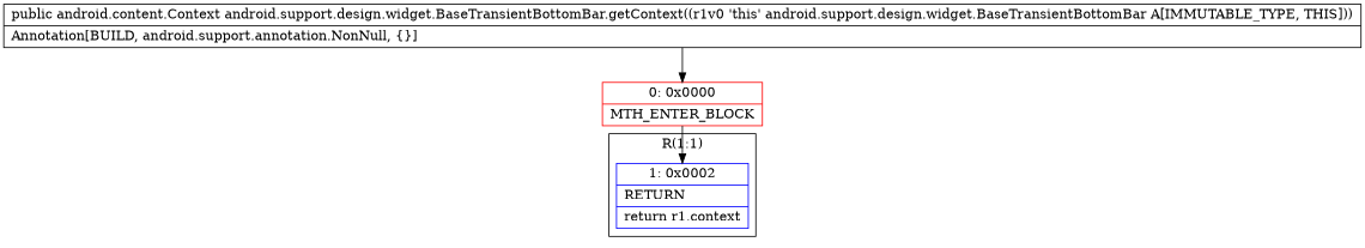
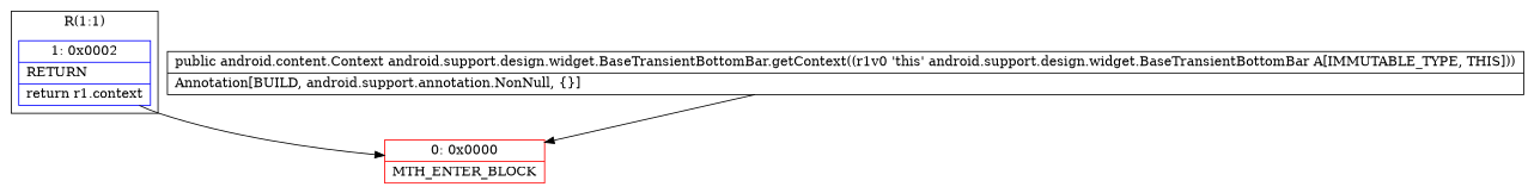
  digraph {
    node [shape=record]
    n1 [color=blue label="{1\:\ 0x0002|RETURN\l|return r1.context\l}"]
    n2 [color=red label="{0\:\ 0x0000|MTH_ENTER_BLOCK\l}"]
    n3 [label="{public android.content.Context android.support.design.widget.BaseTransientBottomBar.getContext((r1v0 'this' android.support.design.widget.BaseTransientBottomBar A[IMMUTABLE_TYPE, THIS]))  | Annotation[BUILD, android.support.annotation.NonNull, \{\}]\l}"]
    subgraph cluster_1 {
      label="R(1:1)"
      n1
    }
-   n2 -> n1
+   n1 -> n2
    n3 -> n2
  }
